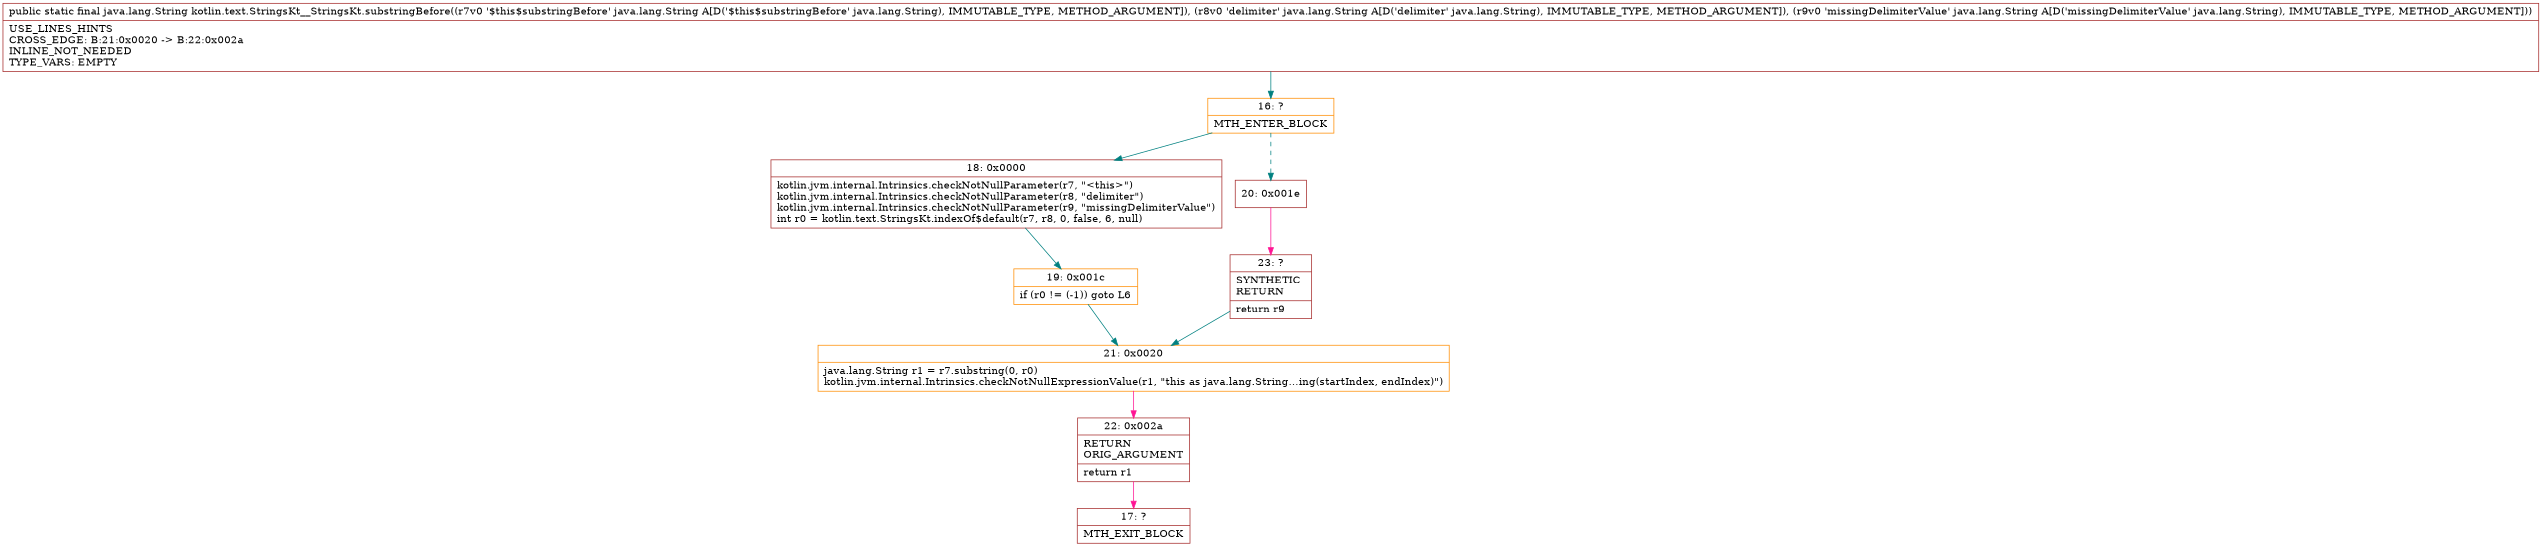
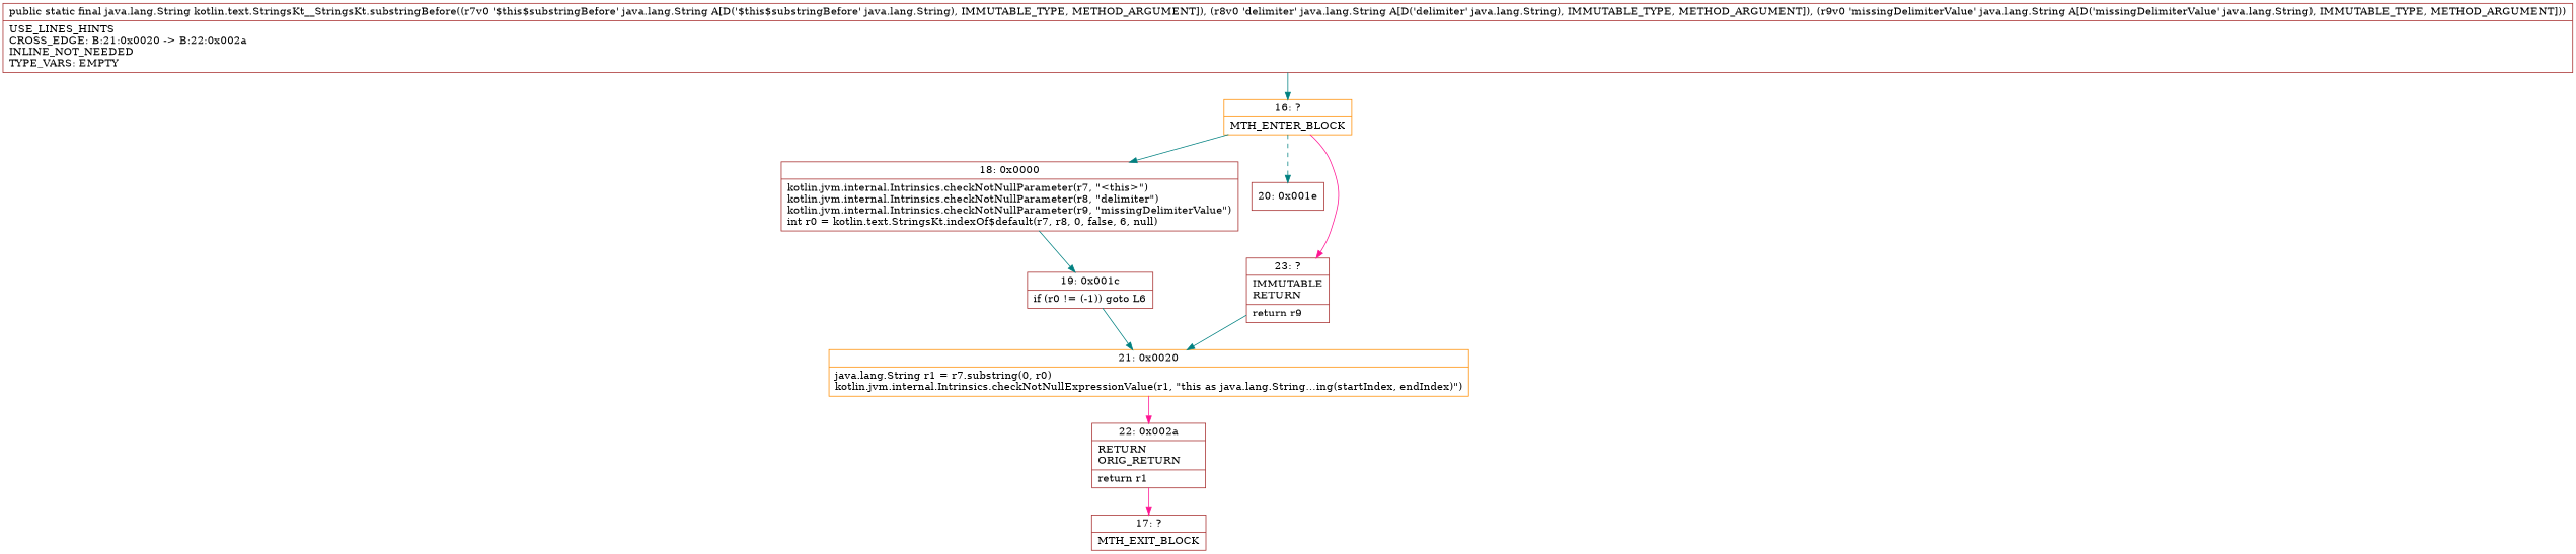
  digraph {
    node [color=brown shape=record]
    edge [color=teal]
    n1 [color=darkorange label="{16\:\ ?|MTH_ENTER_BLOCK\l}"]
    n2 [label="{18\:\ 0x0000|kotlin.jvm.internal.Intrinsics.checkNotNullParameter(r7, \"\<this\>\")\lkotlin.jvm.internal.Intrinsics.checkNotNullParameter(r8, \"delimiter\")\lkotlin.jvm.internal.Intrinsics.checkNotNullParameter(r9, \"missingDelimiterValue\")\lint r0 = kotlin.text.StringsKt.indexOf$default(r7, r8, 0, false, 6, null)\l}"]
    n3 [label="{20\:\ 0x001e}"]
-   n4 [color=darkorange label="{19\:\ 0x001c|if (r0 != (\-1)) goto L6\l}"]
+   n4 [label="{19\:\ 0x001c|if (r0 != (\-1)) goto L6\l}"]
    n5 [color=darkorange label="{21\:\ 0x0020|java.lang.String r1 = r7.substring(0, r0)\lkotlin.jvm.internal.Intrinsics.checkNotNullExpressionValue(r1, \"this as java.lang.String…ing(startIndex, endIndex)\")\l}"]
-   n6 [label="{23\:\ ?|SYNTHETIC\lRETURN\l|return r9\l}"]
-   n7 [label="{22\:\ 0x002a|RETURN\lORIG_ARGUMENT\l|return r1\l}"]
+   n6 [label="{23\:\ ?|IMMUTABLE\lRETURN\l|return r9\l}"]
+   n7 [label="{22\:\ 0x002a|RETURN\lORIG_RETURN\l|return r1\l}"]
    n8 [label="{17\:\ ?|MTH_EXIT_BLOCK\l}"]
    n9 [label="{public static final java.lang.String kotlin.text.StringsKt__StringsKt.substringBefore((r7v0 '$this$substringBefore' java.lang.String A[D('$this$substringBefore' java.lang.String), IMMUTABLE_TYPE, METHOD_ARGUMENT]), (r8v0 'delimiter' java.lang.String A[D('delimiter' java.lang.String), IMMUTABLE_TYPE, METHOD_ARGUMENT]), (r9v0 'missingDelimiterValue' java.lang.String A[D('missingDelimiterValue' java.lang.String), IMMUTABLE_TYPE, METHOD_ARGUMENT]))  | USE_LINES_HINTS\lCROSS_EDGE: B:21:0x0020 \-\> B:22:0x002a\lINLINE_NOT_NEEDED\lTYPE_VARS: EMPTY\l}"]
    n1 -> n2
    n1 -> n3 [style=dashed]
    n2 -> n4
-   n3 -> n6 [color=deeppink]
+   n1 -> n6 [color=deeppink]
    n4 -> n5
    n5 -> n7 [color=deeppink]
    n6 -> n5
    n7 -> n8 [color=deeppink]
    n9 -> n1
  }
